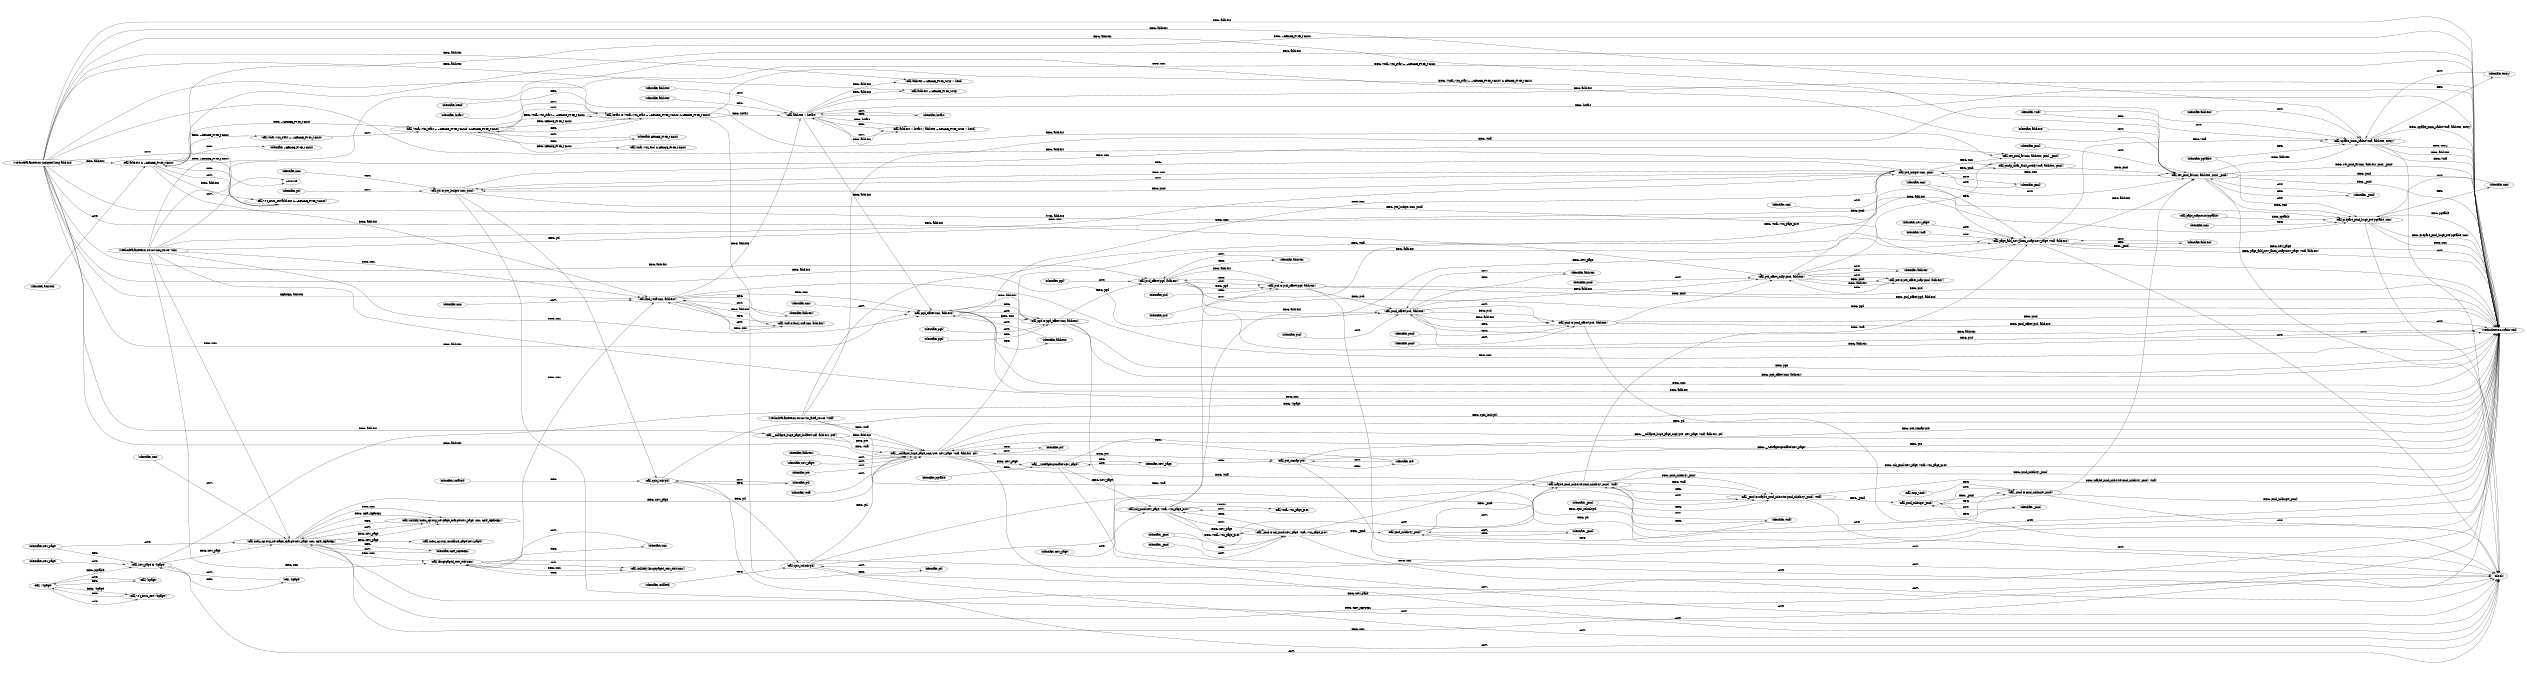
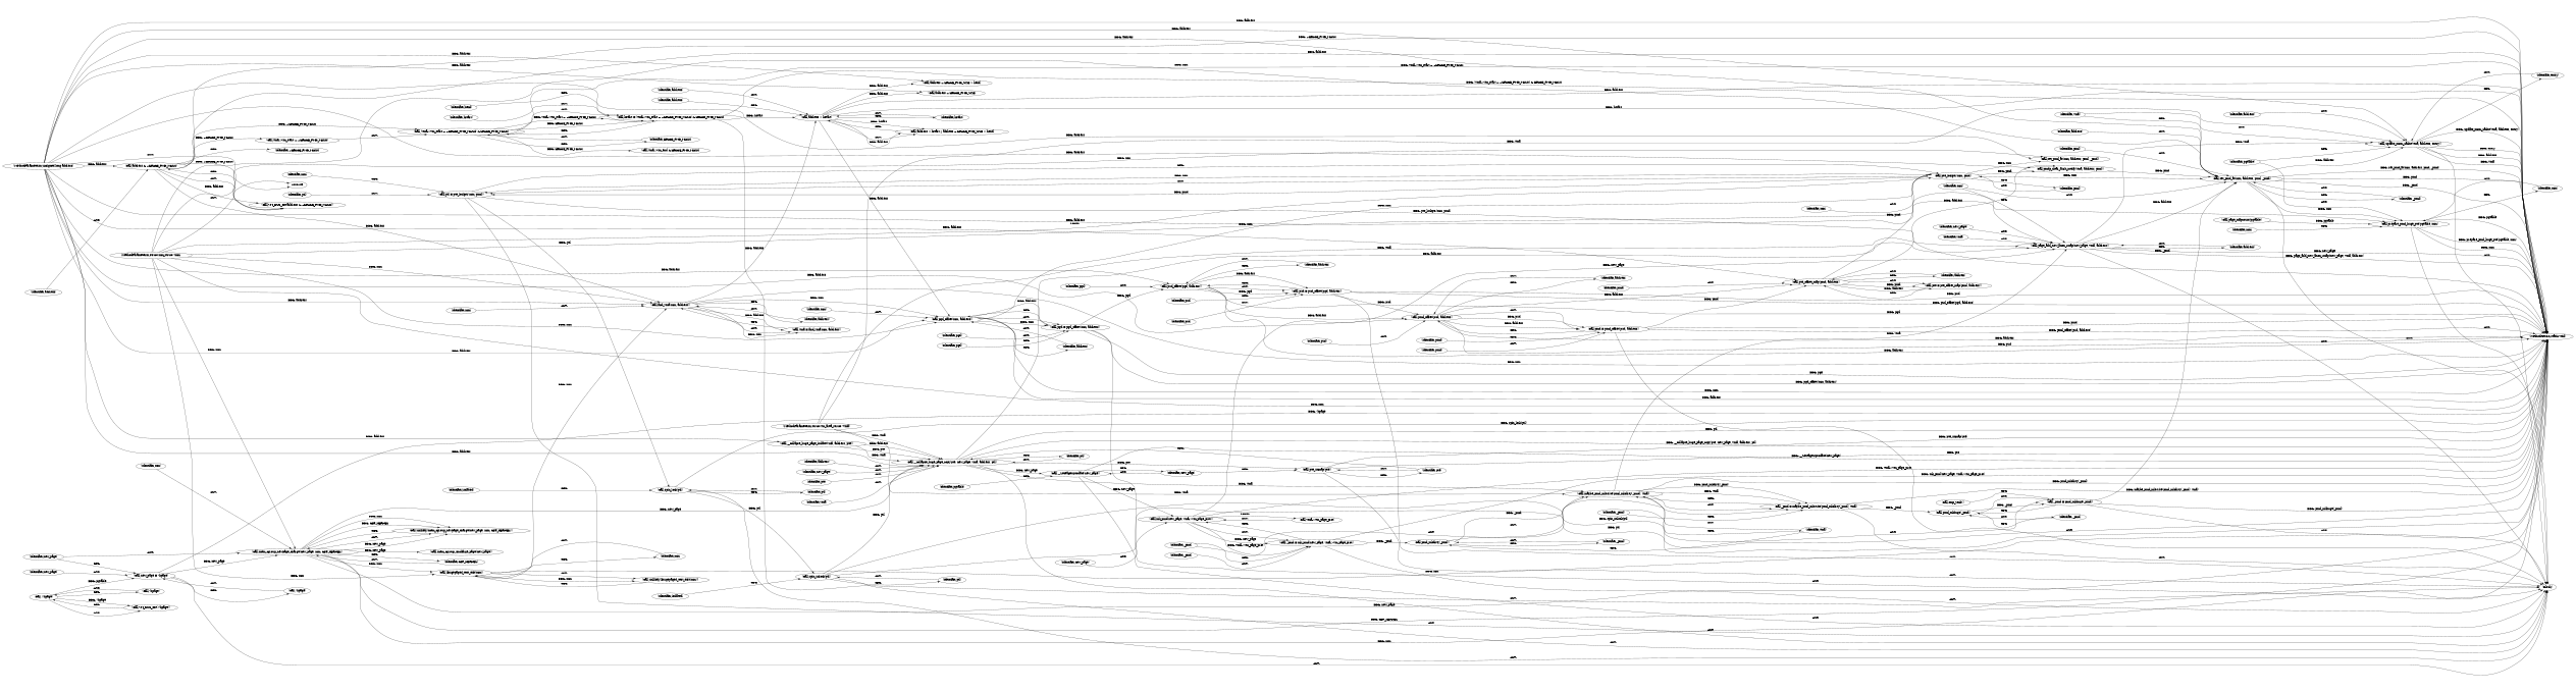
  digraph {
    rankdir=LR
    n1 [label="(Call,ptl = pte_lockptr(mm, pmd))"]
    n2 [label="(Call,pte_lockptr(mm, pmd))"]
    n3 [label="(Call,spin_lock(ptl))"]
    n4 [label="(MethodReturn,static void)"]
    n5 [label="(Block,)"]
    n6 [label="(Call,set_pmd_at(mm, address, pmd, _pmd))"]
    n7 [label="(Call,pmdp_clear_flush_notify(vma, address, pmd))"]
    n8 [label="(Call,set_pmd_at(mm, address, pmd, _pmd))"]
    n9 [label="(Identifier,pmd)"]
    n10 [label="(Call,spin_unlock(ptl))"]
    n11 [label="(Identifier,ptl)"]
    n12 [label="(Call,prepare_pmd_huge_pte(pgtable, mm))"]
    n13 [label="(Call,update_mmu_cache(vma, address, entry))"]
    n14 [label="(Identifier,_pmd)"]
    n15 [label="(Call,pgd_offset(mm, address))"]
    n16 [label="(Call,pgd = pgd_offset(mm, address))"]
    n17 [label="(Identifier,address)"]
    n18 [label="(Call,pud_offset(pgd, address))"]
    n19 [label="(Call,pmd_offset(pud, address))"]
    n20 [label="(Call,pud = pud_offset(pgd, address))"]
    n21 [label="(Identifier,address)"]
    n22 [label="(Call,find_vma(mm, address))"]
    n23 [label="(Call,address < hstart)"]
    n24 [label="(Identifier,address)"]
    n25 [label="(Call,vma = find_vma(mm, address))"]
    n26 [label="(Call,address + HPAGE_PMD_SIZE > hend)"]
    n27 [label="(Call,address + HPAGE_PMD_SIZE)"]
    n28 [label="(Call,address < hstart || address + HPAGE_PMD_SIZE > hend)"]
    n29 [label="(Identifier,hstart)"]
    n30 [label="(Call,khugepaged_test_exit(mm))"]
    n31 [label="(Identifier,mm)"]
    n32 [label="(Call,unlikely(khugepaged_test_exit(mm)))"]
    n33 [label="(Call,mem_cgroup_newpage_charge(new_page, mm, GFP_KERNEL))"]
    n34 [label="(Call,__collapse_huge_page_copy(pte, new_page, vma, address, ptl))"]
    n35 [label="(Identifier,GFP_KERNEL)"]
    n36 [label="(Call,unlikely(mem_cgroup_newpage_charge(new_page, mm, GFP_KERNEL)))"]
    n37 [label="(Call,mem_cgroup_uncharge_page(new_page))"]
    n38 [label="(Call,page_add_new_anon_rmap(new_page, vma, address))"]
    n39 [label="(Call,pte_unmap(pte))"]
    n40 [label="(Call,__SetPageUptodate(new_page))"]
    n41 [label="(Call,maybe_pmd_mkwrite(pmd_mkdirty(_pmd), vma))"]
    n42 [label="(Identifier,ptl)"]
    n43 [label="(Call,new_page = *hpage)"]
    n44 [label="(Call,*hpage)"]
    n45 [label="(Call,!*hpage)"]
    n46 [label="(Call,VM_BUG_ON(!*hpage))"]
    n47 [label="(Call,*hpage)"]
    n48 [label="(MethodParameterIn,struct mm_struct *mm)"]
    1000109
    n50 [label="(Identifier,mm)"]
    n51 [label="(Call,address & ~HPAGE_PMD_MASK)"]
    n52 [label="(Call,(vma->vm_start + ~HPAGE_PMD_MASK) & HPAGE_PMD_MASK)"]
    n53 [label="(Call,VM_BUG_ON(address & ~HPAGE_PMD_MASK))"]
    n54 [label="(Call,vma->vm_start + ~HPAGE_PMD_MASK)"]
    n55 [label="(Identifier,~HPAGE_PMD_MASK)"]
    n56 [label="(Call,hstart = (vma->vm_start + ~HPAGE_PMD_MASK) & HPAGE_PMD_MASK)"]
    n57 [label="(Identifier,HPAGE_PMD_MASK)"]
    n58 [label="(Call,vma->vm_end & HPAGE_PMD_MASK)"]
    n59 [label="(MethodParameterIn,unsigned long address)"]
    n60 [label="(Call,pte_offset_map(pmd, address))"]
    n61 [label="(Call,__collapse_huge_page_isolate(vma, address, pte))"]
    n62 [label="(Call,pte = pte_offset_map(pmd, address))"]
    n63 [label="(Identifier,address)"]
    n64 [label="(Call,pmd = pmd_offset(pud, address))"]
    n65 [label="(Identifier,address)"]
    n66 [label="(Identifier,entry)"]
    n67 [label="(Identifier,address)"]
    n68 [label="(Identifier,ptl)"]
    n69 [label="(Identifier,pte)"]
    n70 [label="(Call,mk_pmd(new_page, vma->vm_page_prot))"]
    n71 [label="(Identifier,new_page)"]
    n72 [label="(Call,_pmd = maybe_pmd_mkwrite(pmd_mkdirty(_pmd), vma))"]
    n73 [label="(Identifier,vma)"]
    n74 [label="(Call,_pmd = mk_pmd(new_page, vma->vm_page_prot))"]
    n75 [label="(Call,vma->vm_page_prot)"]
    n76 [label="(Call,pmd_mkdirty(_pmd))"]
    n77 [label="(Identifier,_pmd)"]
    n78 [label="(Call,pmd_mkhuge(_pmd))"]
    n79 [label="(Call,_pmd = pmd_mkhuge(_pmd))"]
    n80 [label="(Identifier,_pmd)"]
    n81 [label="(Identifier,mm)"]
    n82 [label="(Identifier,ptl)"]
    n83 [label="(Identifier,mm)"]
    n84 [label="(Identifier,pgtable)"]
    n85 [label="(Identifier,address)"]
    n86 [label="(Identifier,_pmd)"]
    n87 [label="(Identifier,address)"]
    n88 [label="(Identifier,pmd)"]
    n89 [label="(Identifier,isolated)"]
    n90 [label="(Identifier,pgtable)"]
    n91 [label="(Identifier,hend)"]
    n92 [label="(Identifier,new_page)"]
    n93 [label="(Identifier,new_page)"]
    n94 [label="(Identifier,address)"]
    n95 [label="(Identifier,new_page)"]
    n96 [label="(Identifier,pgd)"]
    n97 [label="(Identifier,isolated)"]
    n98 [label="(Identifier,mm)"]
    n99 [label="(Identifier,hstart)"]
    n100 [label="(Identifier,pud)"]
    n101 [label="(Identifier,pte)"]
    n102 [label="(Call,smp_wmb())"]
    n103 [label="(Identifier,mm)"]
    n104 [label="(Call,page_mapcount(pgtable))"]
    n105 [label="(Identifier,new_page)"]
    n106 [label="(Identifier,vma)"]
    n107 [label="(Identifier,pud)"]
    n108 [label="(Identifier,pgd)"]
    n109 [label="(MethodParameterIn,struct vm_area_struct *vma)"]
    n110 [label="(Identifier,new_page)"]
    n111 [label="(Identifier,address)"]
    n112 [label="(Identifier,pmd)"]
    n113 [label="(Identifier,vma)"]
    n114 [label="(Identifier,address)"]
    n115 [label="(Identifier,pgd)"]
    n116 [label="(Identifier,pmd)"]
    n117 [label="(Identifier,address)"]
    n118 [label="(Identifier,mm)"]
    n119 [label="(Identifier,mm)"]
    n120 [label="(Identifier,pud)"]
    n121 [label="(Identifier,pmd)"]
    n122 [label="(Identifier,_pmd)"]
    n123 [label="(Identifier,vma)"]
    n124 [label="(Identifier,_pmd)"]
    n125 [label="(Identifier,mm)"]
    n1 -> n2 [label="CFG: "]
    n1 -> n3 [label="DDG: ptl"]
    n1 -> n4 [label="DDG: pte_lockptr(mm, pmd)"]
    n1 -> n5 [label="AST: "]
    n2 -> n1 [label="AST: "]
    n2 -> n1 [label="DDG: mm"]
    n2 -> n1 [label="DDG: pmd"]
    n2 -> n6 [label="DDG: mm"]
    n2 -> n7 [label="DDG: pmd"]
    n2 -> n8 [label="DDG: mm"]
    n2 -> n9 [label="CFG: "]
    n3 -> n4 [label="DDG: spin_lock(ptl)"]
    n3 -> n5 [label="AST: "]
    n3 -> n10 [label="DDG: ptl"]
    n3 -> n11 [label="CFG: "]
    n6 -> n4 [label="DDG: pmd"]
    n6 -> n4 [label="DDG: _pmd"]
    n6 -> n4 [label="DDG: set_pmd_at(mm, address, pmd, _pmd)"]
    n6 -> n5 [label="AST: "]
    n6 -> n12 [label="DDG: mm"]
    n6 -> n13 [label="DDG: address"]
    n6 -> n14 [label="CFG: "]
    n7 -> n6 [label="DDG: pmd"]
    n9 -> n2 [label="AST: "]
    n10 -> n4 [label="DDG: ptl"]
    n10 -> n4 [label="DDG: spin_unlock(ptl)"]
    n10 -> n5 [label="AST: "]
    n10 -> n34 [label="DDG: ptl"]
    n10 -> n68 [label="CFG: "]
    n11 -> n3 [label="AST: "]
    n12 -> n4 [label="DDG: pgtable"]
    n12 -> n4 [label="DDG: prepare_pmd_huge_pte(pgtable, mm)"]
    n12 -> n4 [label="DDG: mm"]
    n12 -> n5 [label="AST: "]
    n12 -> n50 [label="CFG: "]
    n13 -> n4 [label="DDG: vma"]
    n13 -> n4 [label="DDG: update_mmu_cache(vma, address, entry)"]
    n13 -> n4 [label="DDG: entry"]
    n13 -> n4 [label="DDG: address"]
    n13 -> n5 [label="AST: "]
    n13 -> n66 [label="CFG: "]
    n14 -> n6 [label="AST: "]
    n15 -> n2 [label="DDG: mm"]
    n15 -> n4 [label="DDG: mm"]
    n15 -> n4 [label="DDG: address"]
    n15 -> n16 [label="AST: "]
    n15 -> n16 [label="DDG: mm"]
    n15 -> n16 [label="DDG: address"]
    n15 -> n17 [label="CFG: "]
    n16 -> n4 [label="DDG: pgd"]
    n16 -> n4 [label="DDG: pgd_offset(mm, address)"]
    n16 -> n5 [label="AST: "]
    n16 -> n15 [label="CFG: "]
    n16 -> n18 [label="DDG: pgd"]
    n17 -> n15 [label="AST: "]
    n18 -> n4 [label="DDG: pgd"]
    n18 -> n4 [label="DDG: address"]
    n18 -> n19 [label="DDG: address"]
    n18 -> n20 [label="AST: "]
    n18 -> n20 [label="DDG: pgd"]
    n18 -> n20 [label="DDG: address"]
    n18 -> n21 [label="CFG: "]
    n19 -> n4 [label="DDG: address"]
    n19 -> n4 [label="DDG: pud"]
    n19 -> n60 [label="DDG: address"]
    n19 -> n64 [label="AST: "]
    n19 -> n64 [label="DDG: pud"]
    n19 -> n64 [label="DDG: address"]
    n19 -> n65 [label="CFG: "]
    n20 -> n4 [label="DDG: pud"]
    n20 -> n4 [label="DDG: pud_offset(pgd, address)"]
    n20 -> n5 [label="AST: "]
    n20 -> n18 [label="CFG: "]
    n20 -> n19 [label="DDG: pud"]
    n21 -> n18 [label="AST: "]
    n22 -> n4 [label="DDG: mm"]
    n22 -> n15 [label="DDG: mm"]
    n22 -> n23 [label="DDG: address"]
    n22 -> n24 [label="CFG: "]
    n22 -> n25 [label="AST: "]
    n22 -> n25 [label="DDG: mm"]
    n22 -> n25 [label="DDG: address"]
    n23 -> n4 [label="DDG: address"]
    n23 -> n4 [label="DDG: hstart"]
    n23 -> n15 [label="DDG: address"]
    n23 -> n26 [label="DDG: address"]
    n23 -> n27 [label="DDG: address"]
    n23 -> n28 [label="AST: "]
    n23 -> n28 [label="DDG: address"]
    n23 -> n28 [label="DDG: hstart"]
    n23 -> n29 [label="CFG: "]
    n24 -> n22 [label="AST: "]
    n25 -> n22 [label="CFG: "]
    n28 -> n23 [label="CFG: "]
    n29 -> n23 [label="AST: "]
    n30 -> n4 [label="DDG: mm"]
    n30 -> n22 [label="DDG: mm"]
    n30 -> n31 [label="CFG: "]
    n30 -> n32 [label="AST: "]
    n30 -> n32 [label="DDG: mm"]
    n31 -> n30 [label="AST: "]
    n32 -> n30 [label="CFG: "]
    n33 -> n4 [label="DDG: new_page"]
    n33 -> n4 [label="DDG: GFP_KERNEL"]
    n33 -> n4 [label="DDG: mm"]
    n33 -> n30 [label="DDG: mm"]
    n33 -> n34 [label="DDG: new_page"]
    n33 -> n35 [label="CFG: "]
    n33 -> n36 [label="AST: "]
    n33 -> n36 [label="DDG: new_page"]
    n33 -> n36 [label="DDG: mm"]
    n33 -> n36 [label="DDG: GFP_KERNEL"]
    n33 -> n37 [label="DDG: new_page"]
    n34 -> n4 [label="DDG: ptl"]
    n34 -> n4 [label="DDG: __collapse_huge_page_copy(pte, new_page, vma, address, ptl)"]
    n34 -> n5 [label="AST: "]
    n34 -> n38 [label="DDG: address"]
    n34 -> n39 [label="DDG: pte"]
    n34 -> n40 [label="DDG: new_page"]
    n34 -> n41 [label="DDG: vma"]
    n34 -> n42 [label="CFG: "]
    n35 -> n33 [label="AST: "]
    n36 -> n33 [label="CFG: "]
    n38 -> n4 [label="DDG: new_page"]
    n38 -> n4 [label="DDG: page_add_new_anon_rmap(new_page, vma, address)"]
    n38 -> n5 [label="AST: "]
    n38 -> n6 [label="DDG: address"]
    n38 -> n13 [label="DDG: vma"]
    n38 -> n67 [label="CFG: "]
    n39 -> n4 [label="DDG: pte_unmap(pte)"]
    n39 -> n4 [label="DDG: pte"]
    n39 -> n5 [label="AST: "]
    n39 -> n69 [label="CFG: "]
    n40 -> n4 [label="DDG: __SetPageUptodate(new_page)"]
    n40 -> n5 [label="AST: "]
    n40 -> n70 [label="DDG: new_page"]
    n40 -> n71 [label="CFG: "]
    n41 -> n4 [label="DDG: pmd_mkdirty(_pmd)"]
    n41 -> n38 [label="DDG: vma"]
    n41 -> n72 [label="AST: "]
    n41 -> n72 [label="DDG: pmd_mkdirty(_pmd)"]
    n41 -> n72 [label="DDG: vma"]
    n41 -> n73 [label="CFG: "]
    n42 -> n34 [label="AST: "]
    n43 -> n4 [label="DDG: *hpage"]
    n43 -> n5 [label="AST: "]
    n43 -> n33 [label="DDG: new_page"]
    n43 -> n44 [label="CFG: "]
    n44 -> n43 [label="AST: "]
    n45 -> n43 [label="DDG: pgtable"]
    n45 -> n46 [label="AST: "]
    n45 -> n46 [label="DDG: *hpage"]
    n45 -> n47 [label="CFG: "]
    n46 -> n45 [label="CFG: "]
    n47 -> n45 [label="AST: "]
-   n48 -> n2 [label="DDG: mm"]
+   n48 -> n2 [label="MASK: "]
    n48 -> n4 [label="DDG: mm"]
    n48 -> n6 [label="DDG: mm"]
    n48 -> n8 [label="DDG: mm"]
    n48 -> n12 [label="DDG: mm"]
    n48 -> n15 [label="DDG: mm"]
    n48 -> n22 [label="DDG: mm"]
    n48 -> n30 [label="DDG: mm"]
    n48 -> n33 [label="DDG: mm"]
    n48 -> 1000109 [label="AST: "]
    n50 -> n12 [label="AST: "]
    n51 -> n4 [label="DDG: ~HPAGE_PMD_MASK"]
    n51 -> n4 [label="DDG: address"]
    n51 -> n22 [label="DDG: address"]
    n51 -> n52 [label="DDG: ~HPAGE_PMD_MASK"]
    n51 -> n53 [label="AST: "]
    n51 -> n53 [label="DDG: address"]
    n51 -> n53 [label="DDG: ~HPAGE_PMD_MASK"]
    n51 -> n54 [label="DDG: ~HPAGE_PMD_MASK"]
    n51 -> n55 [label="CFG: "]
    n52 -> n4 [label="DDG: vma->vm_start + ~HPAGE_PMD_MASK"]
    n52 -> n56 [label="AST: "]
    n52 -> n56 [label="DDG: vma->vm_start + ~HPAGE_PMD_MASK"]
    n52 -> n56 [label="DDG: HPAGE_PMD_MASK"]
    n52 -> n57 [label="CFG: "]
    n52 -> n58 [label="DDG: HPAGE_PMD_MASK"]
    n53 -> n51 [label="CFG: "]
    n54 -> n52 [label="AST: "]
    n56 -> n4 [label="DDG: (vma->vm_start + ~HPAGE_PMD_MASK) & HPAGE_PMD_MASK"]
    n56 -> n5 [label="AST: "]
    n56 -> n23 [label="DDG: hstart"]
    n56 -> n52 [label="CFG: "]
    n57 -> n52 [label="AST: "]
    n59 -> n4 [label="DDG: address"]
    n59 -> n6 [label="DDG: address"]
    n59 -> n7 [label="DDG: address"]
    n59 -> n8 [label="DDG: address"]
    n59 -> n13 [label="DDG: address"]
    n59 -> n15 [label="DDG: address"]
    n59 -> n18 [label="DDG: address"]
    n59 -> n19 [label="DDG: address"]
-   n59 -> n22 [label="KERNEL: address"]
+   n59 -> n22 [label="DDG: address"]
    n59 -> n26 [label="DDG: address"]
    n59 -> n27 [label="DDG: address"]
    n59 -> n34 [label="DDG: address"]
-   n59 -> n38 [label="PMD: address"]
+   n59 -> n38 [label="DDG: address"]
    n59 -> 1000109 [label="AST: "]
    n59 -> n51 [label="DDG: address"]
    n59 -> n60 [label="DDG: address"]
    n59 -> n61 [label="DDG: address"]
    n60 -> n2 [label="DDG: pmd"]
    n60 -> n7 [label="DDG: address"]
    n60 -> n62 [label="AST: "]
    n60 -> n62 [label="DDG: pmd"]
    n60 -> n62 [label="DDG: address"]
    n60 -> n63 [label="CFG: "]
    n61 -> n34 [label="DDG: pte"]
    n61 -> n34 [label="DDG: vma"]
    n61 -> n34 [label="DDG: address"]
    n62 -> n60 [label="CFG: "]
    n63 -> n60 [label="AST: "]
    n64 -> n4 [label="DDG: pmd_offset(pud, address)"]
    n64 -> n4 [label="DDG: pmd"]
    n64 -> n5 [label="AST: "]
    n64 -> n19 [label="CFG: "]
    n64 -> n60 [label="DDG: pmd"]
    n65 -> n19 [label="AST: "]
    n66 -> n13 [label="AST: "]
    n67 -> n38 [label="AST: "]
    n68 -> n10 [label="AST: "]
    n69 -> n34 [label="CFG: "]
    n69 -> n39 [label="AST: "]
-   n70 -> n12 [label="DDG: vma->vm_page_prot"]
+   n70 -> n4 [label="DDG: vma->vm_page_prot"]
    n70 -> n38 [label="DDG: new_page"]
    n70 -> n74 [label="AST: "]
    n70 -> n74 [label="DDG: new_page"]
    n70 -> n74 [label="DDG: vma->vm_page_prot"]
    n70 -> n75 [label="MASK: "]
    n71 -> n39 [label="CFG: "]
    n71 -> n40 [label="AST: "]
    n72 -> n4 [label="DDG: maybe_pmd_mkwrite(pmd_mkdirty(_pmd), vma)"]
    n72 -> n5 [label="AST: "]
    n72 -> n41 [label="CFG: "]
    n72 -> n78 [label="DDG: _pmd"]
    n73 -> n41 [label="AST: "]
    n73 -> n76 [label="CFG: "]
    n74 -> n4 [label="DDG: mk_pmd(new_page, vma->vm_page_prot)"]
    n74 -> n5 [label="AST: "]
    n74 -> n70 [label="CFG: "]
    n74 -> n76 [label="DDG: _pmd"]
    n75 -> n70 [label="AST: "]
    n76 -> n41 [label="AST: "]
    n76 -> n41 [label="DDG: _pmd"]
    n76 -> n77 [label="CFG: "]
    n77 -> n76 [label="AST: "]
    n78 -> n79 [label="AST: "]
    n78 -> n79 [label="DDG: _pmd"]
    n78 -> n80 [label="CFG: "]
    n79 -> n4 [label="DDG: pmd_mkhuge(_pmd)"]
    n79 -> n5 [label="AST: "]
    n79 -> n6 [label="DDG: _pmd"]
    n79 -> n78 [label="CFG: "]
    n80 -> n78 [label="AST: "]
    n81 -> n2 [label="AST: "]
    n82 -> n1 [label="AST: "]
    n83 -> n1 [label="CFG: "]
    n84 -> n40 [label="CFG: "]
    n85 -> n23 [label="AST: "]
    n86 -> n74 [label="AST: "]
    n87 -> n13 [label="AST: "]
    n88 -> n64 [label="CFG: "]
    n89 -> n3 [label="CFG: "]
    n90 -> n12 [label="AST: "]
    n90 -> n13 [label="CFG: "]
    n91 -> n56 [label="CFG: "]
    n92 -> n38 [label="AST: "]
    n93 -> n43 [label="AST: "]
    n94 -> n34 [label="AST: "]
    n95 -> n34 [label="AST: "]
    n96 -> n18 [label="AST: "]
    n97 -> n10 [label="CFG: "]
    n98 -> n12 [label="CFG: "]
    n99 -> n56 [label="AST: "]
    n100 -> n20 [label="CFG: "]
    n101 -> n34 [label="AST: "]
    n102 -> n79 [label="CFG: "]
    n103 -> n33 [label="AST: "]
    n104 -> n12 [label="DDG: pgtable"]
    n105 -> n33 [label="AST: "]
    n105 -> n43 [label="CFG: "]
    n106 -> n34 [label="AST: "]
    n107 -> n19 [label="AST: "]
    n108 -> n16 [label="AST: "]
    n109 -> n13 [label="DDG: vma"]
    n109 -> n34 [label="DDG: vma"]
    n109 -> n38 [label="DDG: vma"]
    n109 -> n41 [label="DDG: vma"]
    n110 -> n70 [label="AST: "]
    n111 -> n51 [label="AST: "]
    n112 -> n6 [label="AST: "]
    n113 -> n38 [label="AST: "]
    n114 -> n23 [label="CFG: "]
    n115 -> n16 [label="CFG: "]
    n116 -> n60 [label="AST: "]
    n117 -> n6 [label="AST: "]
    n118 -> n22 [label="AST: "]
    n119 -> n15 [label="AST: "]
    n120 -> n20 [label="AST: "]
    n121 -> n64 [label="AST: "]
    n122 -> n72 [label="CFG: "]
    n122 -> n79 [label="AST: "]
    n123 -> n6 [label="CFG: "]
    n123 -> n13 [label="AST: "]
    n124 -> n72 [label="AST: "]
    n124 -> n74 [label="CFG: "]
    n125 -> n6 [label="AST: "]
    n125 -> n38 [label="CFG: "]
  }
